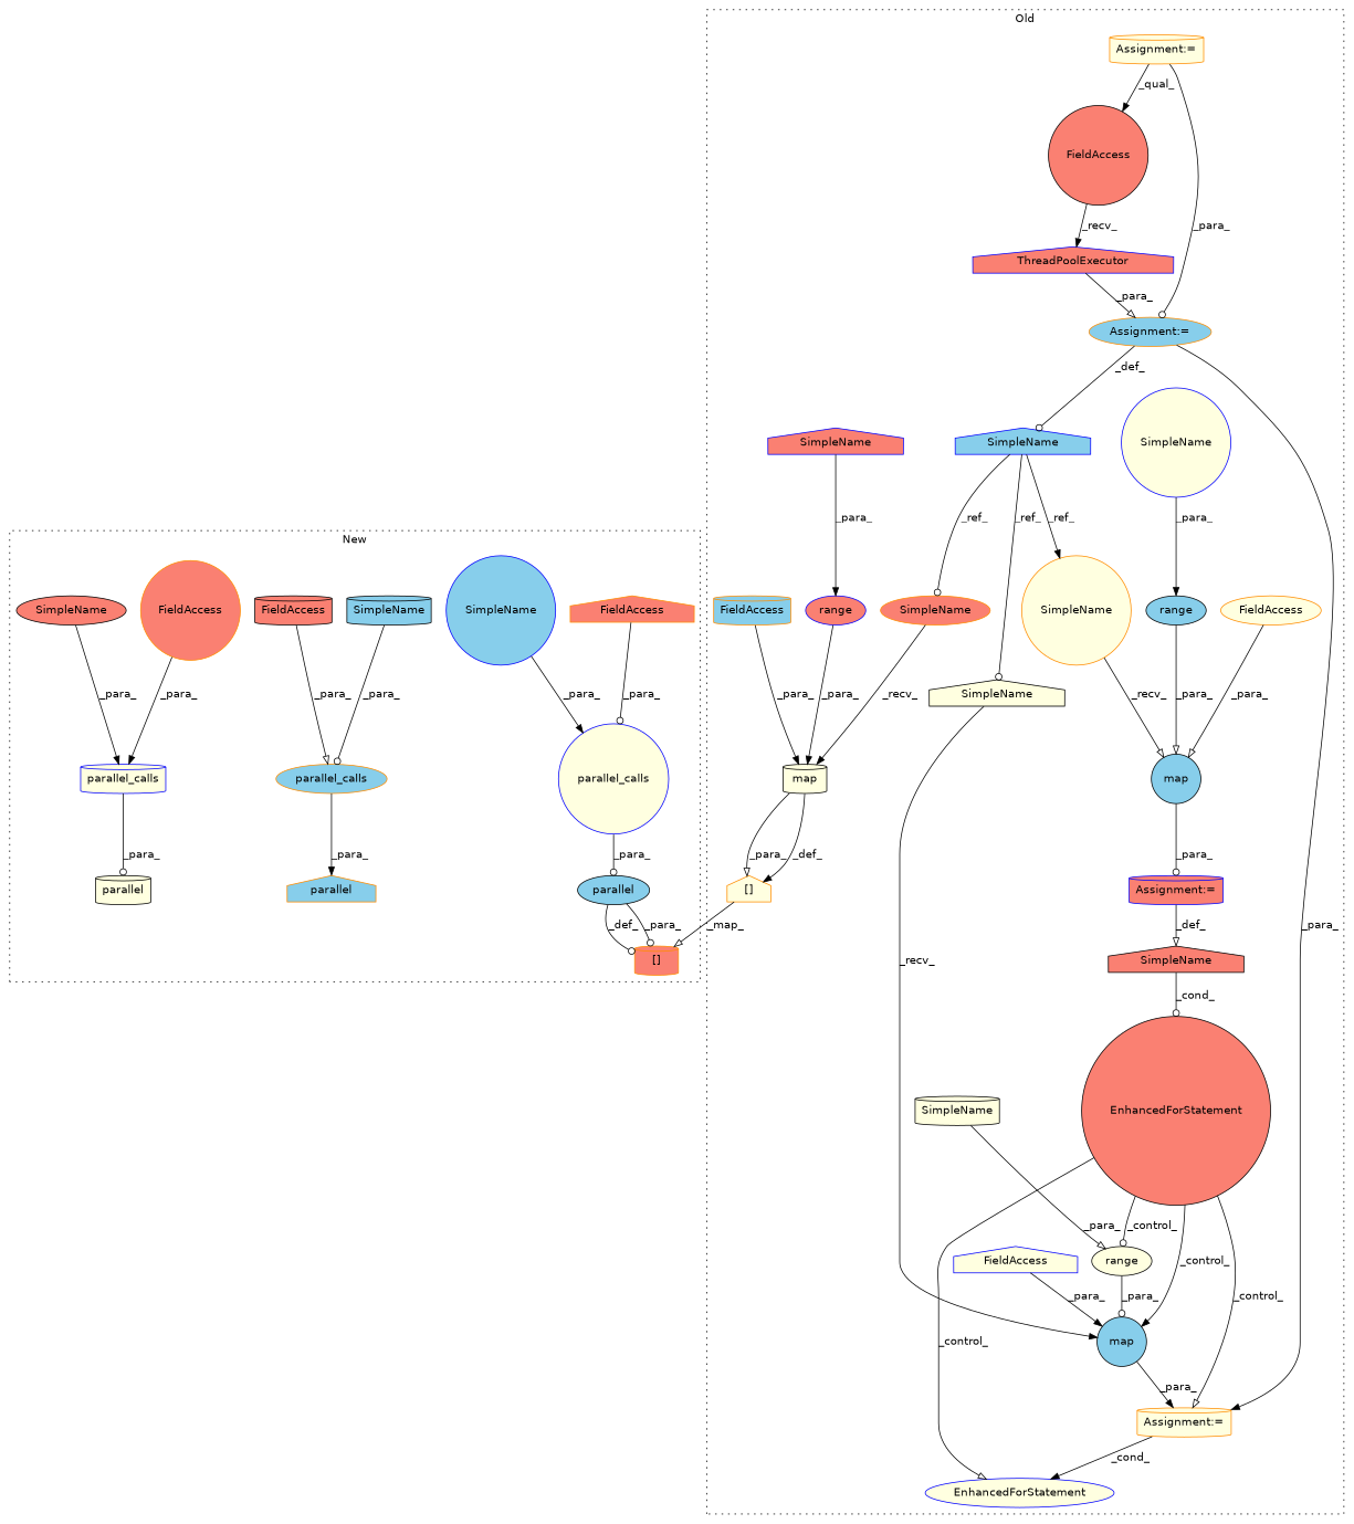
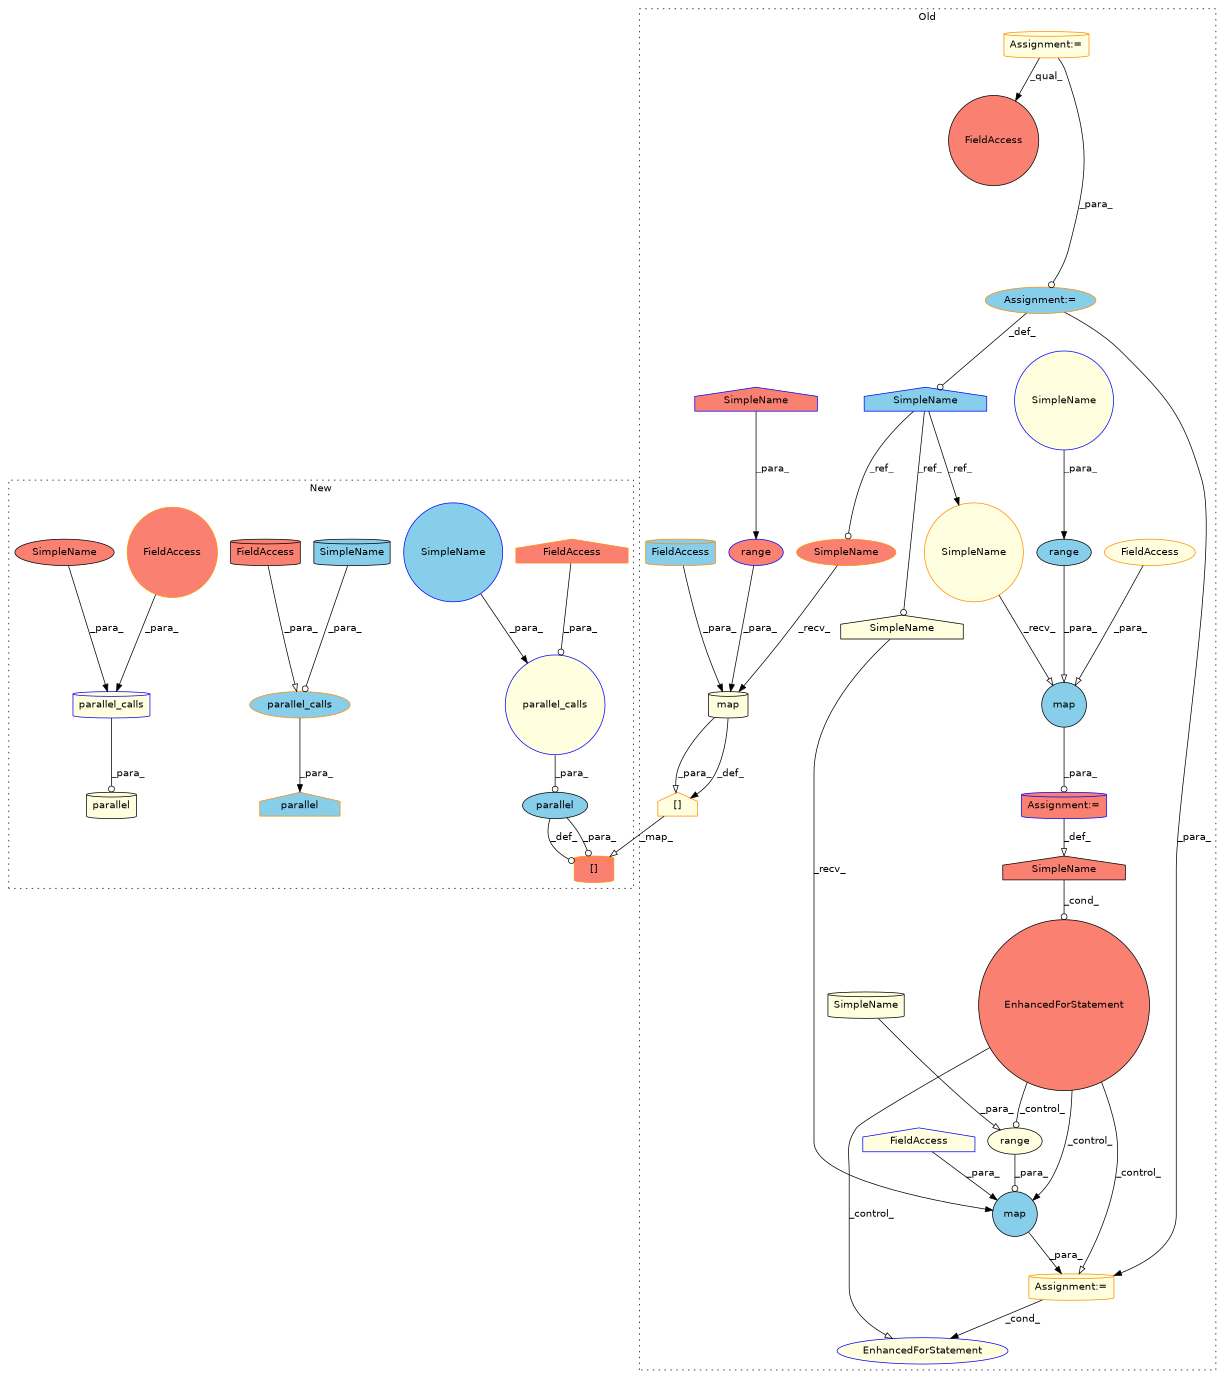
  digraph {
    fontname="DejaVu Sans"
    node [a=32 l=7 s="6250,6347" shape=cylinder style=filled fillcolor=lightyellow color=black fontname="DejaVu Sans"]
    edge [arrowhead=normal fontname="DejaVu Sans"]
    n1 [a=70 l="53,2" label=EnhancedForStatement shape=circle fillcolor=salmon]
    n2 [l="6,1" label=range s="6464,6477" shape=ellipse]
    n3 [l="6,1" label=range s="6332,6345" shape=ellipse fillcolor=skyblue]
    n4 [a=42 l=1 label=SimpleName s=6307 shape=house fillcolor=salmon]
    n5 [l="6,1" label=range s="5904,5917" shape=ellipse fillcolor=salmon color=blue]
    n6 [a=2 l="19,1" label="[]" s="5929,5953" shape=house color=darkorange]
-   n7 [l="19,1" label=ThreadPoolExecutor s="5761,5787" shape=house fillcolor=salmon color=blue]
    n8 [a=22 l=18 label=FieldAccess s=5742 shape=circle fillcolor=salmon]
    n9 [a=7 l=10 label="Assignment:=" s=4450 color=darkorange]
    n10 [a=7 l="53,2" label="Assignment:=" fillcolor=salmon color=blue]
    n11 [a=7 l=1 label="Assignment:=" s=5741 shape=ellipse fillcolor=skyblue color=darkorange]
    n12 [l="4,1" label=map s="6320,6346" shape=circle fillcolor=skyblue]
    n13 [a=22 label=FieldAccess s=6324 shape=ellipse color=darkorange]
    n14 [a=42 l=8 label=SimpleName s=5733 shape=house fillcolor=skyblue color=blue]
    n15 [l="4,1" label=map s="5882,5918"]
    n16 [a=22 l=17 label=FieldAccess s=5886 fillcolor=skyblue color=darkorange]
    n17 [l="4,1" label=map s="6439,6478" shape=circle fillcolor=skyblue]
    n18 [a=22 l=20 label=FieldAccess s=6443 shape=house color=blue]
    n19 [a=70 l="53,2" label=EnhancedForStatement s="6369,6479" shape=ellipse color=blue]
    n20 [a=7 l="53,2" label="Assignment:=" s="6369,6479" color=darkorange]
    n21 [a=42 label=SimpleName s=6338 shape=circle color=blue]
    n22 [a=42 label=SimpleName s=6470]
    n23 [a=42 label=SimpleName s=5910 shape=house fillcolor=salmon color=blue]
    n24 [a=42 l=8 label=SimpleName s=6311 shape=circle color=darkorange]
    n25 [a=42 l=8 label=SimpleName s=5873 shape=ellipse fillcolor=salmon color=darkorange]
    n26 [a=42 l=8 label=SimpleName s=6430 shape=house]
    n27 [l="15,1" label=parallel_calls s="5956,5996" shape=circle color=blue]
    n28 [l="9,1" label=parallel s="5947,5997" shape=ellipse fillcolor=skyblue]
    n29 [a=2 l="19,1" label="[]" s="6008,6032" fillcolor=salmon color=darkorange]
    n30 [a=22 l=17 label=FieldAccess s=5971 shape=house fillcolor=salmon color=darkorange]
    n31 [l="15,1" label=parallel_calls s="6338,6368" shape=ellipse fillcolor=skyblue color=darkorange]
    n32 [l="9,1" label=parallel s="6329,6369" shape=house fillcolor=skyblue color=darkorange]
    n33 [a=22 label=FieldAccess s=6353 fillcolor=salmon]
    n34 [l="15,1" label=parallel_calls s="6385,6428" color=blue]
    n35 [l="9,1" label=parallel s="6376,6429"]
    n36 [a=22 l=20 label=FieldAccess s=6400 shape=circle fillcolor=salmon color=darkorange]
    n37 [a=42 label=SimpleName s=5989 shape=circle fillcolor=skyblue color=blue]
    n38 [a=42 label=SimpleName s=6421 shape=ellipse fillcolor=salmon]
    n39 [a=42 label=SimpleName s=6361 fillcolor=skyblue]
    subgraph cluster_1 {
      label=Old
      style=dotted
      n1
      n2
      n3
      n4
      n5
      n6
-     n7
      n8
      n9
      n10
      n11
      n12
      n13
      n14
      n15
      n16
      n17
      n18
      n19
      n20
      n21
      n22
      n23
      n24
      n25
      n26
    }
    subgraph cluster_2 {
      label=New
      style=dotted
      n27
      n28
      n29
      n30
      n31
      n32
      n33
      n34
      n35
      n36
      n37
      n38
      n39
    }
    n1 -> n2 [label=_control_ arrowhead=odot]
    n1 -> n17 [label=_control_]
    n1 -> n19 [label=_control_ arrowhead=onormal]
    n1 -> n20 [label=_control_ arrowhead=onormal]
    n2 -> n17 [label=_para_ arrowhead=odot]
    n3 -> n12 [label=_para_ arrowhead=onormal]
    n4 -> n1 [label=_cond_ arrowhead=odot]
    n5 -> n15 [label=_para_]
    n6 -> n29 [label=_map_ arrowhead=onormal]
-   n7 -> n11 [label=_para_ arrowhead=onormal]
-   n8 -> n7 [label=_recv_]
    n9 -> n8 [label=_qual_]
    n9 -> n11 [label=_para_ arrowhead=odot]
    n10 -> n4 [label=_def_ arrowhead=onormal]
    n11 -> n14 [label=_def_ arrowhead=odot]
    n11 -> n20 [label=_para_]
    n12 -> n10 [label=_para_ arrowhead=odot]
    n13 -> n12 [label=_para_ arrowhead=onormal]
    n14 -> n24 [label=_ref_]
    n14 -> n25 [label=_ref_ arrowhead=odot]
    n14 -> n26 [label=_ref_ arrowhead=odot]
    n15 -> n6 [label=_para_ arrowhead=onormal]
    n15 -> n6 [label=_def_]
    n16 -> n15 [label=_para_]
    n17 -> n20 [label=_para_]
    n18 -> n17 [label=_para_]
    n20 -> n19 [label=_cond_]
    n21 -> n3 [label=_para_]
    n22 -> n2 [label=_para_ arrowhead=onormal]
    n23 -> n5 [label=_para_]
    n24 -> n12 [label=_recv_ arrowhead=onormal]
    n25 -> n15 [label=_recv_]
    n26 -> n17 [label=_recv_]
    n27 -> n28 [label=_para_ arrowhead=odot]
    n28 -> n29 [label=_def_ arrowhead=odot]
    n28 -> n29 [label=_para_ arrowhead=odot]
    n30 -> n27 [label=_para_ arrowhead=odot]
    n31 -> n32 [label=_para_]
    n33 -> n31 [label=_para_ arrowhead=onormal]
    n34 -> n35 [label=_para_ arrowhead=odot]
    n36 -> n34 [label=_para_]
    n37 -> n27 [label=_para_]
    n38 -> n34 [label=_para_]
    n39 -> n31 [label=_para_ arrowhead=odot]
  }
